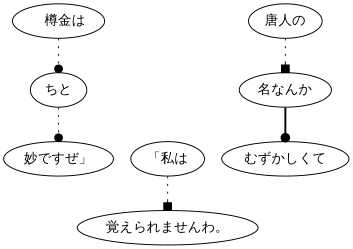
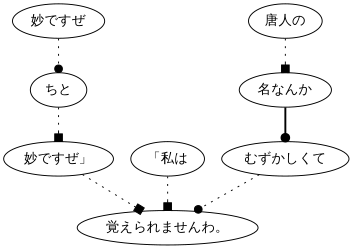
  digraph {
    edge [arrowhead=dot style=dotted]
-   n1 [label="　樽金は"]
+   n1 [label="妙ですぜ"]
    n2 [label="ちと"]
    n3 [label="妙ですぜ」"]
    n4 [label="覚えられませんわ。"]
    n5 [label="「私は"]
    n6 [label="唐人の"]
    n7 [label="名なんか"]
    n8 [label="むずかしくて"]
    n1 -> n2
-   n2 -> n3
+   n2 -> n3 [arrowhead=box]
+   n3 -> n4 [arrowhead=box]
    n5 -> n4 [arrowhead=box]
    n6 -> n7 [arrowhead=box]
    n7 -> n8 [style=bold]
+   n8 -> n4
  }
